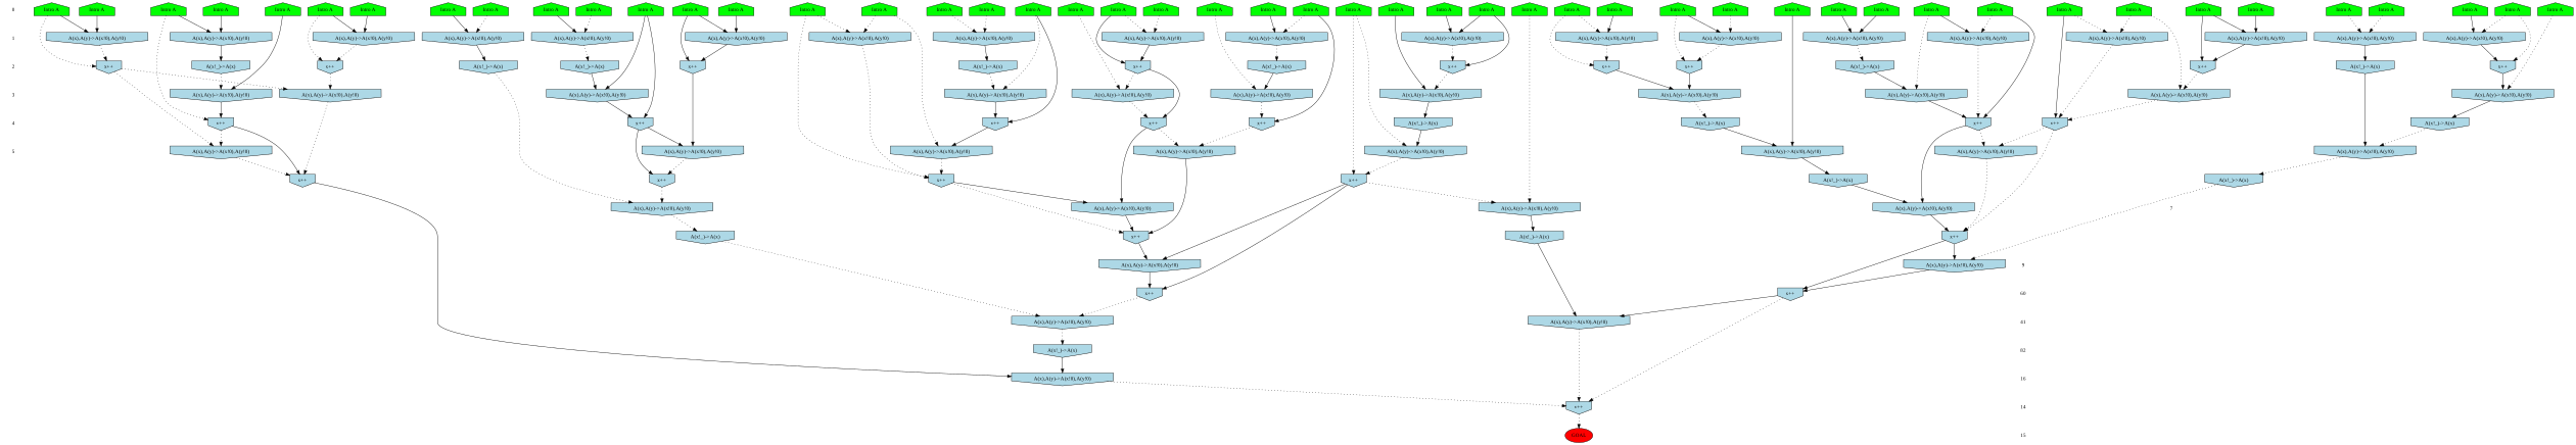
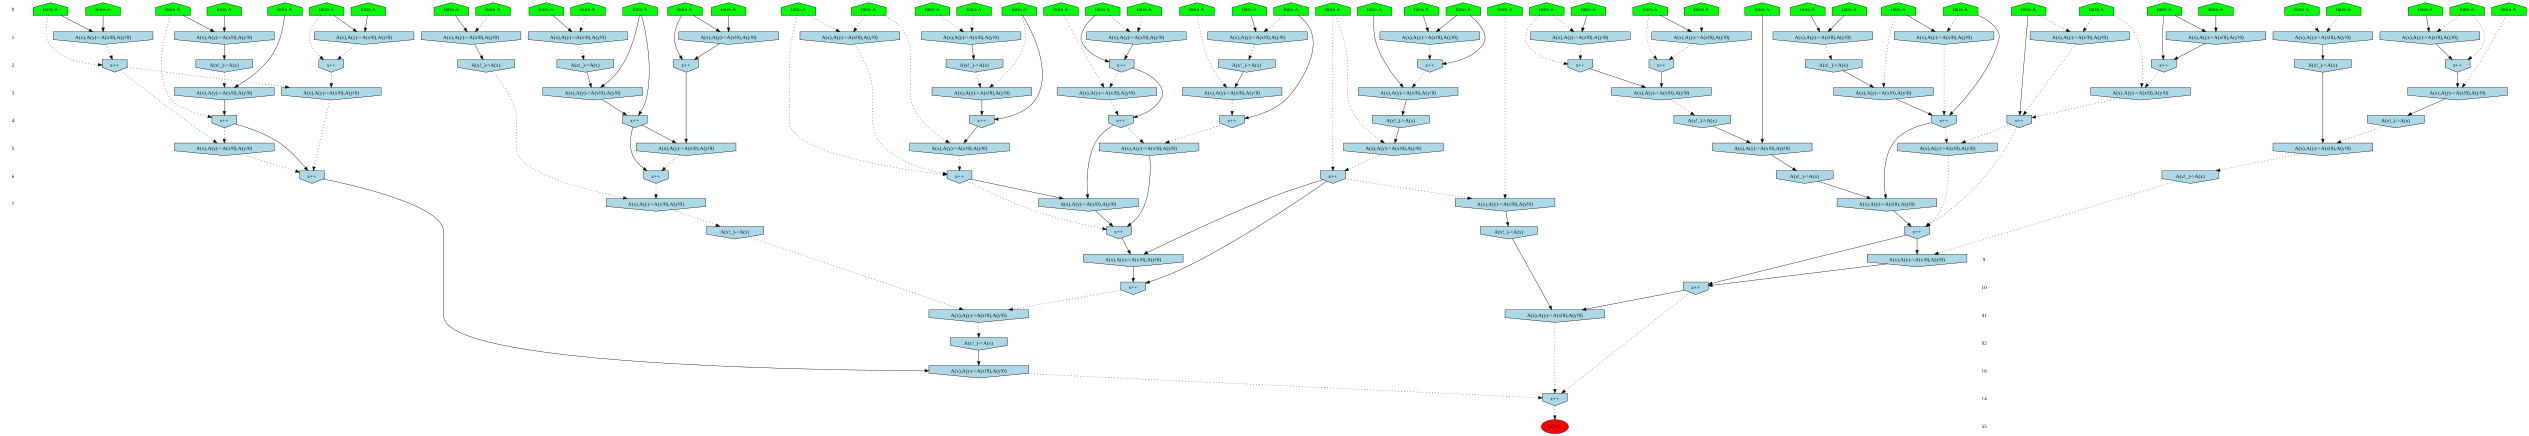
  digraph {
    fontname="Liberation Serif"
    ranksep=.5
    node [fontname="Liberation Serif" shape=invhouse fillcolor=lightblue style=filled]
    edge [fontname="Liberation Serif" style=dotted]
    0 [shape=plaintext fillcolor="" style=""]
    n2 [fillcolor=green label="Intro A" shape=house]
    n3 [fillcolor=green label="Intro A" shape=house]
    n4 [fillcolor=green label="Intro A" shape=house]
    n5 [fillcolor=green label="Intro A" shape=house]
    n6 [fillcolor=green label="Intro A" shape=house]
    n7 [fillcolor=green label="Intro A" shape=house]
    n8 [fillcolor=green label="Intro A" shape=house]
    n9 [fillcolor=green label="Intro A" shape=house]
    n10 [fillcolor=green label="Intro A" shape=house]
    n11 [fillcolor=green label="Intro A" shape=house]
    n12 [fillcolor=green label="Intro A" shape=house]
    n13 [fillcolor=green label="Intro A" shape=house]
    n14 [fillcolor=green label="Intro A" shape=house]
    n15 [fillcolor=green label="Intro A" shape=house]
    n16 [fillcolor=green label="Intro A" shape=house]
    n17 [fillcolor=green label="Intro A" shape=house]
    n18 [fillcolor=green label="Intro A" shape=house]
    n19 [fillcolor=green label="Intro A" shape=house]
    n20 [fillcolor=green label="Intro A" shape=house]
    n21 [fillcolor=green label="Intro A" shape=house]
    n22 [fillcolor=green label="Intro A" shape=house]
    n23 [fillcolor=green label="Intro A" shape=house]
    n24 [fillcolor=green label="Intro A" shape=house]
    n25 [fillcolor=green label="Intro A" shape=house]
    n26 [fillcolor=green label="Intro A" shape=house]
    n27 [fillcolor=green label="Intro A" shape=house]
    n28 [fillcolor=green label="Intro A" shape=house]
    n29 [fillcolor=green label="Intro A" shape=house]
    n30 [fillcolor=green label="Intro A" shape=house]
    n31 [fillcolor=green label="Intro A" shape=house]
    n32 [fillcolor=green label="Intro A" shape=house]
    n33 [fillcolor=green label="Intro A" shape=house]
    n34 [fillcolor=green label="Intro A" shape=house]
    n35 [fillcolor=green label="Intro A" shape=house]
    n36 [fillcolor=green label="Intro A" shape=house]
    n37 [fillcolor=green label="Intro A" shape=house]
    n38 [fillcolor=green label="Intro A" shape=house]
    n39 [fillcolor=green label="Intro A" shape=house]
    n40 [fillcolor=green label="Intro A" shape=house]
    n41 [fillcolor=green label="Intro A" shape=house]
    n42 [fillcolor=green label="Intro A" shape=house]
    n43 [fillcolor=green label="Intro A" shape=house]
    n44 [fillcolor=green label="Intro A" shape=house]
    n45 [fillcolor=green label="Intro A" shape=house]
    n46 [fillcolor=green label="Intro A" shape=house]
    n47 [fillcolor=green label="Intro A" shape=house]
    n48 [fillcolor=green label="Intro A" shape=house]
    n49 [fillcolor=green label="Intro A" shape=house]
    1 [shape=plaintext fillcolor="" style=""]
    n51 [label="A(x),A(y)->A(x!0),A(y!0)"]
    n52 [label="A(x),A(y)->A(x!0),A(y!0)"]
    n53 [label="A(x),A(y)->A(x!0),A(y!0)"]
    n54 [label="A(x),A(y)->A(x!0),A(y!0)"]
    n55 [label="A(x),A(y)->A(x!0),A(y!0)"]
    n56 [label="A(x),A(y)->A(x!0),A(y!0)"]
    n57 [label="A(x),A(y)->A(x!0),A(y!0)"]
    n58 [label="A(x),A(y)->A(x!0),A(y!0)"]
    n59 [label="A(x),A(y)->A(x!0),A(y!0)"]
    n60 [label="A(x),A(y)->A(x!0),A(y!0)"]
    n61 [label="A(x),A(y)->A(x!0),A(y!0)"]
    n62 [label="A(x),A(y)->A(x!0),A(y!0)"]
    n63 [label="A(x),A(y)->A(x!0),A(y!0)"]
    n64 [label="A(x),A(y)->A(x!0),A(y!0)"]
    n65 [label="A(x),A(y)->A(x!0),A(y!0)"]
    n66 [label="A(x),A(y)->A(x!0),A(y!0)"]
    n67 [label="A(x),A(y)->A(x!0),A(y!0)"]
    n68 [label="A(x),A(y)->A(x!0),A(y!0)"]
    n69 [label="A(x),A(y)->A(x!0),A(y!0)"]
    2 [shape=plaintext fillcolor="" style=""]
    n71 [label="x++"]
    n72 [label="x++"]
    n73 [label="A(x!_)->A(x)"]
    n74 [label="x++"]
    n75 [label="x++"]
    n76 [label="x++"]
    n77 [label="A(x!_)->A(x)"]
    n78 [label="A(x!_)->A(x)"]
    n79 [label="A(x!_)->A(x)"]
    n80 [label="A(x!_)->A(x)"]
    n81 [label="x++"]
    n82 [label="A(x!_)->A(x)"]
    n83 [label="x++"]
    n84 [label="x++"]
    n85 [label="A(x!_)->A(x)"]
    n86 [label="x++"]
    3 [shape=plaintext fillcolor="" style=""]
    n88 [label="A(x),A(y)->A(x!0),A(y!0)"]
    n89 [label="A(x),A(y)->A(x!0),A(y!0)"]
    n90 [label="A(x),A(y)->A(x!0),A(y!0)"]
    n91 [label="A(x),A(y)->A(x!0),A(y!0)"]
    n92 [label="A(x),A(y)->A(x!0),A(y!0)"]
    n93 [label="A(x),A(y)->A(x!0),A(y!0)"]
    n94 [label="A(x),A(y)->A(x!0),A(y!0)"]
    n95 [label="A(x),A(y)->A(x!0),A(y!0)"]
    n96 [label="A(x),A(y)->A(x!0),A(y!0)"]
    n97 [label="A(x),A(y)->A(x!0),A(y!0)"]
    n98 [label="A(x),A(y)->A(x!0),A(y!0)"]
    4 [shape=plaintext fillcolor="" style=""]
    n100 [label="x++"]
    n101 [label="A(x!_)->A(x)"]
    n102 [label="x++"]
    n103 [label="A(x!_)->A(x)"]
    n104 [label="x++"]
    n105 [label="x++"]
    n106 [label="x++"]
    n107 [label="x++"]
    n108 [label="A(x!_)->A(x)"]
    n109 [label="x++"]
    5 [shape=plaintext fillcolor="" style=""]
    n111 [label="A(x),A(y)->A(x!0),A(y!0)"]
    n112 [label="A(x),A(y)->A(x!0),A(y!0)"]
    n113 [label="A(x),A(y)->A(x!0),A(y!0)"]
    n114 [label="A(x),A(y)->A(x!0),A(y!0)"]
    n115 [label="A(x),A(y)->A(x!0),A(y!0)"]
    n116 [label="A(x),A(y)->A(x!0),A(y!0)"]
    n117 [label="A(x),A(y)->A(x!0),A(y!0)"]
    n118 [label="A(x),A(y)->A(x!0),A(y!0)"]
+   6 [shape=plaintext fillcolor="" style=""]
    n120 [label="x++"]
    n121 [label="A(x!_)->A(x)"]
    n122 [label="A(x!_)->A(x)"]
    n123 [label="x++"]
    n124 [label="x++"]
    n125 [label="x++"]
    7 [shape=plaintext fillcolor="" style=""]
    n127 [label="A(x),A(y)->A(x!0),A(y!0)"]
    n128 [label="A(x),A(y)->A(x!0),A(y!0)"]
    n129 [label="A(x),A(y)->A(x!0),A(y!0)"]
    n130 [label="A(x),A(y)->A(x!0),A(y!0)"]
    n131 [label=16 shape=plaintext fillcolor="" style=""]
    n132 [label="A(x),A(y)->A(x!0),A(y!0)"]
    n133 [label="A(x!_)->A(x)"]
    n134 [label="x++"]
    n135 [label="A(x!_)->A(x)"]
    n136 [label="x++"]
    9 [shape=plaintext fillcolor="" style=""]
    n138 [label="A(x),A(y)->A(x!0),A(y!0)"]
    n139 [label="A(x),A(y)->A(x!0),A(y!0)"]
-   10 [shape=plaintext label=60 fillcolor="" style=""]
+   10 [shape=plaintext fillcolor="" style=""]
    n141 [label="x++"]
    n142 [label="x++"]
    n143 [label=41 shape=plaintext fillcolor="" style=""]
    n144 [label="A(x),A(y)->A(x!0),A(y!0)"]
    n145 [label="A(x),A(y)->A(x!0),A(y!0)"]
    n146 [label=82 shape=plaintext fillcolor="" style=""]
    n147 [label="A(x!_)->A(x)"]
    14 [shape=plaintext fillcolor="" style=""]
    n149 [label="x++"]
-   15 [shape=plaintext fillcolor="" style=""]
+   15 [shape=plaintext label=65 fillcolor="" style=""]
    n151 [fillcolor=red label=GOAL shape=""]
    subgraph sub_1 {
      rank=same
      0
      n2
      n3
      n4
      n5
      n6
      n7
      n8
      n9
      n10
      n11
      n12
      n13
      n14
      n15
      n16
      n17
      n18
      n19
      n20
      n21
      n22
      n23
      n24
      n25
      n26
      n27
      n28
      n29
      n30
      n31
      n32
      n33
      n34
      n35
      n36
      n37
      n38
      n39
      n40
      n41
      n42
      n43
      n44
      n45
      n46
      n47
      n48
      n49
    }
    subgraph sub_2 {
      rank=same
      1
      n51
      n52
      n53
      n54
      n55
      n56
      n57
      n58
      n59
      n60
      n61
      n62
      n63
      n64
      n65
      n66
      n67
      n68
      n69
    }
    subgraph sub_3 {
      rank=same
      2
      n71
      n72
      n73
      n74
      n75
      n76
      n77
      n78
      n79
      n80
      n81
      n82
      n83
      n84
      n85
      n86
    }
    subgraph sub_4 {
      rank=same
      3
      n88
      n89
      n90
      n91
      n92
      n93
      n94
      n95
      n96
      n97
      n98
    }
    subgraph sub_5 {
      rank=same
      4
      n100
      n101
      n102
      n103
      n104
      n105
      n106
      n107
      n108
      n109
    }
    subgraph sub_6 {
      rank=same
      5
      n111
      n112
      n113
      n114
      n115
      n116
      n117
      n118
    }
    subgraph sub_7 {
      rank=same
+     6
      n120
      n121
      n122
      n123
      n124
      n125
    }
    subgraph sub_8 {
      rank=same
      7
      n127
      n128
      n129
      n130
    }
    subgraph sub_9 {
      rank=same
      n131
      n132
    }
    subgraph sub_10 {
      rank=same
      n133
      n134
      n135
      n136
    }
    subgraph sub_11 {
      rank=same
      9
      n138
      n139
    }
    subgraph sub_12 {
      rank=same
      10
      n141
      n142
    }
    subgraph sub_13 {
      rank=same
      n143
      n144
      n145
    }
    subgraph sub_14 {
      rank=same
      n146
      n147
    }
    subgraph sub_15 {
      rank=same
      14
      n149
    }
    subgraph sub_16 {
      rank=same
      15
      n151
    }
    0 -> 1 [style=invis]
    n2 -> n60 [style=solid]
    n3 -> n67
    n3 -> n106 [style=solid]
    n4 -> n51
    n4 -> n72
    n5 -> n58 [style=solid]
    n5 -> n81 [style=solid]
    n6 -> n63 [style=solid]
    n7 -> n69 [style=solid]
    n8 -> n89 [style=solid]
    n8 -> n100 [style=solid]
    n9 -> n128
    n10 -> n59 [style=solid]
    n10 -> n75
    n11 -> n114
    n11 -> n123
    n12 -> n97
    n13 -> n55
    n14 -> n52 [style=solid]
    n15 -> n65 [style=solid]
    n15 -> n83
    n16 -> n56 [style=solid]
    n17 -> n62
    n17 -> n95
    n18 -> n56 [style=solid]
    n19 -> n91 [style=solid]
    n20 -> n69 [style=solid]
    n20 -> n86
    n21 -> n54 [style=solid]
    n22 -> n55 [style=solid]
    n23 -> n67 [style=solid]
    n23 -> n93
    n24 -> n63 [style=solid]
    n24 -> n104
    n25 -> n57
    n26 -> n61 [style=solid]
    n26 -> n76 [style=solid]
    n27 -> n66
    n28 -> n66
    n29 -> n53
    n29 -> n71
    n30 -> n64
    n31 -> n92
    n31 -> n107 [style=solid]
    n32 -> n57
    n33 -> n53 [style=solid]
    n34 -> n58 [style=solid]
    n35 -> n54 [style=solid]
    n35 -> n74 [style=solid]
    n36 -> n62
    n36 -> n105 [style=solid]
    n37 -> n96 [style=solid]
    n38 -> n90
    n39 -> n94
    n40 -> n64
    n40 -> n84 [style=solid]
    n41 -> n51 [style=solid]
    n42 -> n65 [style=solid]
    n43 -> n61 [style=solid]
    n44 -> n112 [style=solid]
    n45 -> n68
    n45 -> n116
    n46 -> n68
    n46 -> n124
    n47 -> n52
    n47 -> n102 [style=solid]
    n48 -> n60
    n49 -> n59
    1 -> 2 [style=invis]
    n51 -> n72
    n52 -> n77
    n53 -> n71 [style=solid]
    n54 -> n74 [style=solid]
    n55 -> n73
    n56 -> n79
    n57 -> n78 [style=solid]
    n58 -> n81
    n59 -> n75
    n60 -> n80 [style=solid]
    n61 -> n76 [style=solid]
    n62 -> n105
    n63 -> n82 [style=solid]
    n64 -> n84 [style=solid]
    n65 -> n83
    n66 -> n85 [style=solid]
    n67 -> n106
    n68 -> n124
    n69 -> n86
    2 -> 3 [style=invis]
    n71 -> n94 [style=solid]
    n72 -> n88 [style=solid]
    n73 -> n89 [style=solid]
    n74 -> n95
    n75 -> n88 [style=solid]
    n76 -> n111 [style=solid]
    n77 -> n90 [style=solid]
    n78 -> n92
    n79 -> n93 [style=solid]
    n80 -> n127
    n81 -> n96
    n82 -> n91
    n83 -> n98
    n84 -> n97
    n84 -> n109 [style=solid]
    n85 -> n113 [style=solid]
    n86 -> n98
    n86 -> n118
    3 -> 4 [style=invis]
    n88 -> n101
    n89 -> n100 [style=solid]
    n90 -> n102
    n91 -> n104 [style=solid]
    n92 -> n107 [style=solid]
    n93 -> n106 [style=solid]
    n94 -> n103 [style=solid]
    n95 -> n105
    n96 -> n108 [style=solid]
    n97 -> n109
    n98 -> n125
    4 -> 5 [style=invis]
    n100 -> n111 [style=solid]
    n100 -> n120 [style=solid]
    n101 -> n112 [style=solid]
    n102 -> n117
    n103 -> n113
    n104 -> n118
    n104 -> n125 [style=solid]
    n105 -> n115
    n105 -> n134
    n106 -> n115
    n106 -> n130 [style=solid]
    n107 -> n116 [style=solid]
    n108 -> n114 [style=solid]
    n109 -> n117
    n109 -> n129 [style=solid]
+   5 -> 6 [style=invis]
    n111 -> n120
    n112 -> n121 [style=solid]
    n113 -> n122
    n114 -> n123
    n115 -> n134
    n116 -> n124
    n117 -> n136 [style=solid]
    n118 -> n125
+   6 -> 7 [style=invis]
    n120 -> n127
    n121 -> n130 [style=solid]
    n122 -> n138
    n123 -> n128
    n123 -> n139 [style=solid]
    n123 -> n141 [style=solid]
    n124 -> n129 [style=solid]
    n124 -> n136
    n125 -> n132 [style=solid]
    n127 -> n135
    n128 -> n133 [style=solid]
    n129 -> n136 [style=solid]
    n130 -> n134 [style=solid]
    n131 -> 14 [style=invis]
    n132 -> n149
    n133 -> n145 [style=solid]
    n134 -> n138 [style=solid]
    n134 -> n142 [style=solid]
    n135 -> n144
    n136 -> n139 [style=solid]
    9 -> 10 [style=invis]
    n138 -> n142 [style=solid]
    n139 -> n141 [style=solid]
    10 -> n143 [style=invis]
    n141 -> n144
    n142 -> n145 [style=solid]
    n142 -> n149
    n143 -> n146 [style=invis]
    n144 -> n147
    n145 -> n149
    n146 -> n131 [style=invis]
    n147 -> n132 [style=solid]
    14 -> 15 [style=invis]
    n149 -> n151
  }
